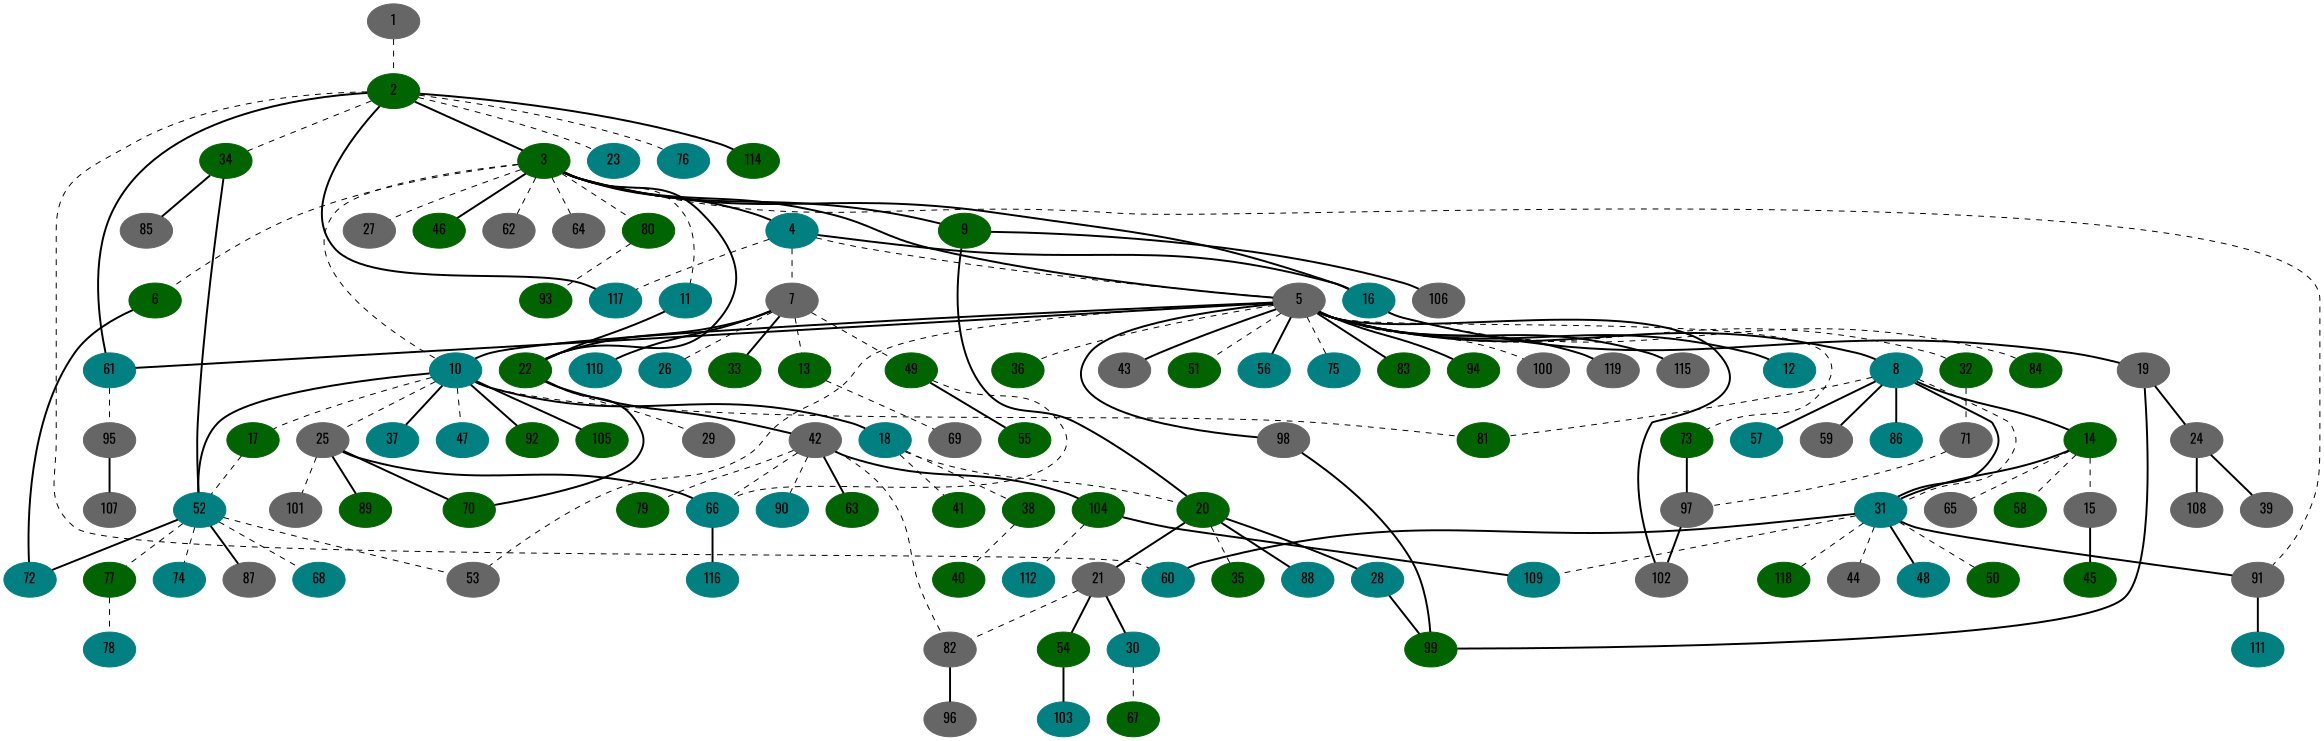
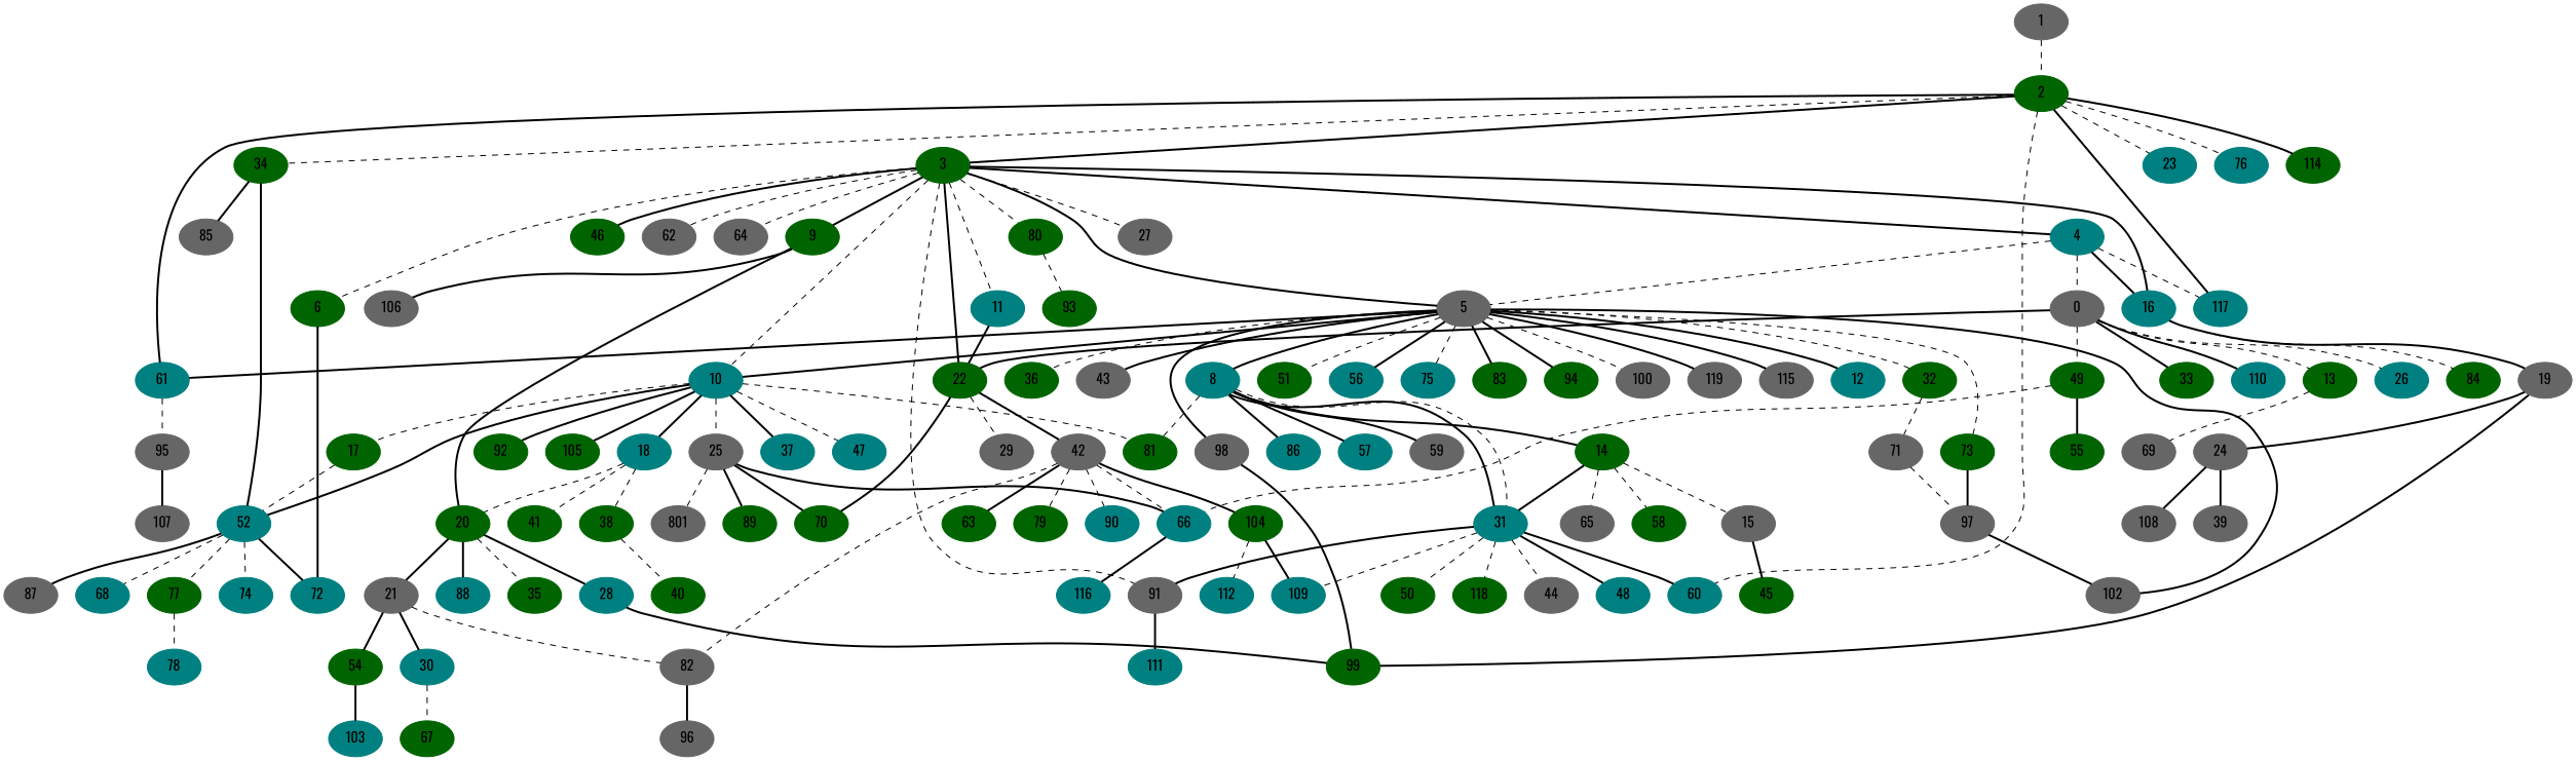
  graph {
    fontname=Oswald
    node [color=darkgreen fontname=Oswald style=filled]
    edge [fontname=Oswald style=bold]
    1 [color=gray40]
    2
    3
    23 [color=teal]
    34
    60 [color=teal]
    61 [color=teal]
    76 [color=teal]
    114
    117 [color=teal]
    4 [color=teal]
    5 [color=gray40]
    6
    9
    10 [color=teal]
    11 [color=teal]
    16 [color=teal]
    22
    27 [color=gray40]
    46
    62 [color=gray40]
    64 [color=gray40]
    80
    91 [color=gray40]
    52 [color=teal]
    85 [color=gray40]
    95 [color=gray40]
-   7 [color=gray40]
+   7 [color=gray40 label=0]
    8 [color=teal]
    12 [color=teal]
    32
    36
    43 [color=gray40]
    51
-   53 [color=gray40]
    56 [color=teal]
    73
    75 [color=teal]
    83
    94
    98 [color=gray40]
    100 [color=gray40]
    102 [color=gray40]
    n44 [color=gray40 label=119]
    115 [color=gray40]
    72 [color=teal]
    20
    106 [color=gray40]
    81
    17
    18 [color=teal]
    25 [color=gray40]
    37 [color=teal]
    47 [color=teal]
    92
    105
    19 [color=gray40]
    84
    29 [color=gray40]
    42 [color=gray40]
    70
    93
    111 [color=teal]
    13
    26 [color=teal]
    33
    49
    110 [color=teal]
    14
    31 [color=teal]
    57 [color=teal]
    59 [color=gray40]
    86 [color=teal]
    71 [color=gray40]
    97 [color=gray40]
    99
    69 [color=gray40]
    66 [color=teal]
    55
    15 [color=gray40]
    58
    65 [color=gray40]
    44 [color=gray40]
    48 [color=teal]
    50
    109 [color=teal]
    118
    21 [color=gray40]
    28 [color=teal]
    35
    88 [color=teal]
    38
    41
    89
-   101 [color=gray40]
+   101 [color=gray40 label=801]
    68 [color=teal]
    74 [color=teal]
    77
    87 [color=gray40]
    45
    24 [color=gray40]
    40
    30 [color=teal]
    54
    82 [color=gray40]
    39 [color=gray40]
    108 [color=gray40]
    67
    103 [color=teal]
    96 [color=gray40]
    63
    79
    90 [color=teal]
    104
    116 [color=teal]
    112 [color=teal]
    78 [color=teal]
    107 [color=gray40]
    1 -- 2 [style=dashed]
    2 -- 3
    2 -- 23 [style=dashed]
    2 -- 34 [style=dashed]
    2 -- 60 [style=dashed]
    2 -- 61
    2 -- 76 [style=dashed]
    2 -- 114
    2 -- 117
    3 -- 4
    3 -- 5
    3 -- 6 [style=dashed]
    3 -- 9
    3 -- 10 [style=dashed]
    3 -- 11 [style=dashed]
    3 -- 16
    3 -- 22
    3 -- 27 [style=dashed]
    3 -- 46
    3 -- 62 [style=dashed]
    3 -- 64 [style=dashed]
    3 -- 80 [style=dashed]
    3 -- 91 [style=dashed]
    34 -- 52
    34 -- 85
    61 -- 95 [style=dashed]
    4 -- 117 [style=dashed]
    4 -- 5 [style=dashed]
    4 -- 16
    4 -- 7 [style=dashed]
    5 -- 61
    5 -- 10
    5 -- 8
    5 -- 12
    5 -- 32 [style=dashed]
    5 -- 36 [style=dashed]
    5 -- 43
    5 -- 51 [style=dashed]
-   5 -- 53 [style=dashed]
    5 -- 56
    5 -- 73 [style=dashed]
    5 -- 75 [style=dashed]
    5 -- 83
    5 -- 94
    5 -- 98
    5 -- 100 [style=dashed]
    5 -- 102
    5 -- n44
    5 -- 115
    6 -- 72
    9 -- 20
    9 -- 106
    10 -- 52
    10 -- 81 [style=dashed]
    10 -- 17 [style=dashed]
    10 -- 18
    10 -- 25 [style=dashed]
    10 -- 37
    10 -- 47 [style=dashed]
    10 -- 92
    10 -- 105
    11 -- 22
    16 -- 19
    16 -- 84 [style=dashed]
    22 -- 29 [style=dashed]
    22 -- 42
    22 -- 70
    80 -- 93 [style=dashed]
    91 -- 111
-   52 -- 53 [style=dashed]
    52 -- 72
    52 -- 68 [style=dashed]
    52 -- 74 [style=dashed]
    52 -- 77 [style=dashed]
    52 -- 87
    95 -- 107
    7 -- 22
    7 -- 13 [style=dashed]
    7 -- 26 [style=dashed]
    7 -- 33
    7 -- 49 [style=dashed]
    7 -- 110
    8 -- 81 [style=dashed]
    8 -- 14
    8 -- 31
    8 -- 31 [style=dashed]
    8 -- 57
    8 -- 59
    8 -- 86
    32 -- 71 [style=dashed]
    73 -- 97
    98 -- 99
    20 -- 21
    20 -- 28
    20 -- 35 [style=dashed]
    20 -- 88
    17 -- 52 [style=dashed]
    18 -- 20 [style=dashed]
    18 -- 38 [style=dashed]
    18 -- 41 [style=dashed]
    25 -- 70
    25 -- 66
    25 -- 89
    25 -- 101 [style=dashed]
    19 -- 99
    19 -- 24
    42 -- 66 [style=dashed]
    42 -- 82 [style=dashed]
    42 -- 63
    42 -- 79 [style=dashed]
    42 -- 90 [style=dashed]
    42 -- 104
    13 -- 69 [style=dashed]
    49 -- 66 [style=dashed]
    49 -- 55
    14 -- 31
    14 -- 15 [style=dashed]
    14 -- 58 [style=dashed]
    14 -- 65 [style=dashed]
    31 -- 60
    31 -- 91
    31 -- 44 [style=dashed]
    31 -- 48
    31 -- 50 [style=dashed]
    31 -- 109 [style=dashed]
    31 -- 118 [style=dashed]
    71 -- 97 [style=dashed]
    97 -- 102
    66 -- 116
    15 -- 45
    21 -- 30
    21 -- 54
    21 -- 82 [style=dashed]
    28 -- 99
    38 -- 40 [style=dashed]
    77 -- 78 [style=dashed]
    24 -- 39
    24 -- 108
    30 -- 67 [style=dashed]
    54 -- 103
    82 -- 96
    104 -- 109
    104 -- 112 [style=dashed]
  }
